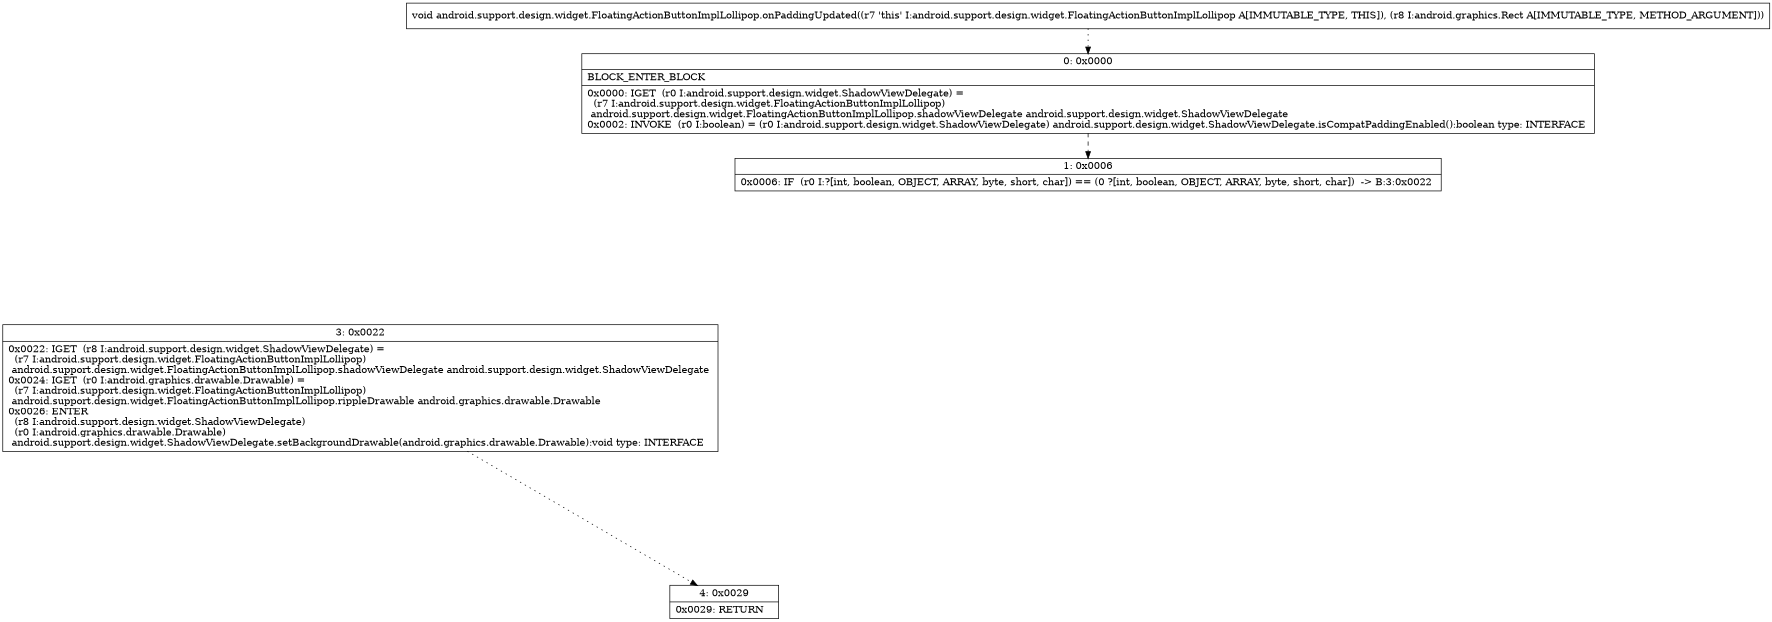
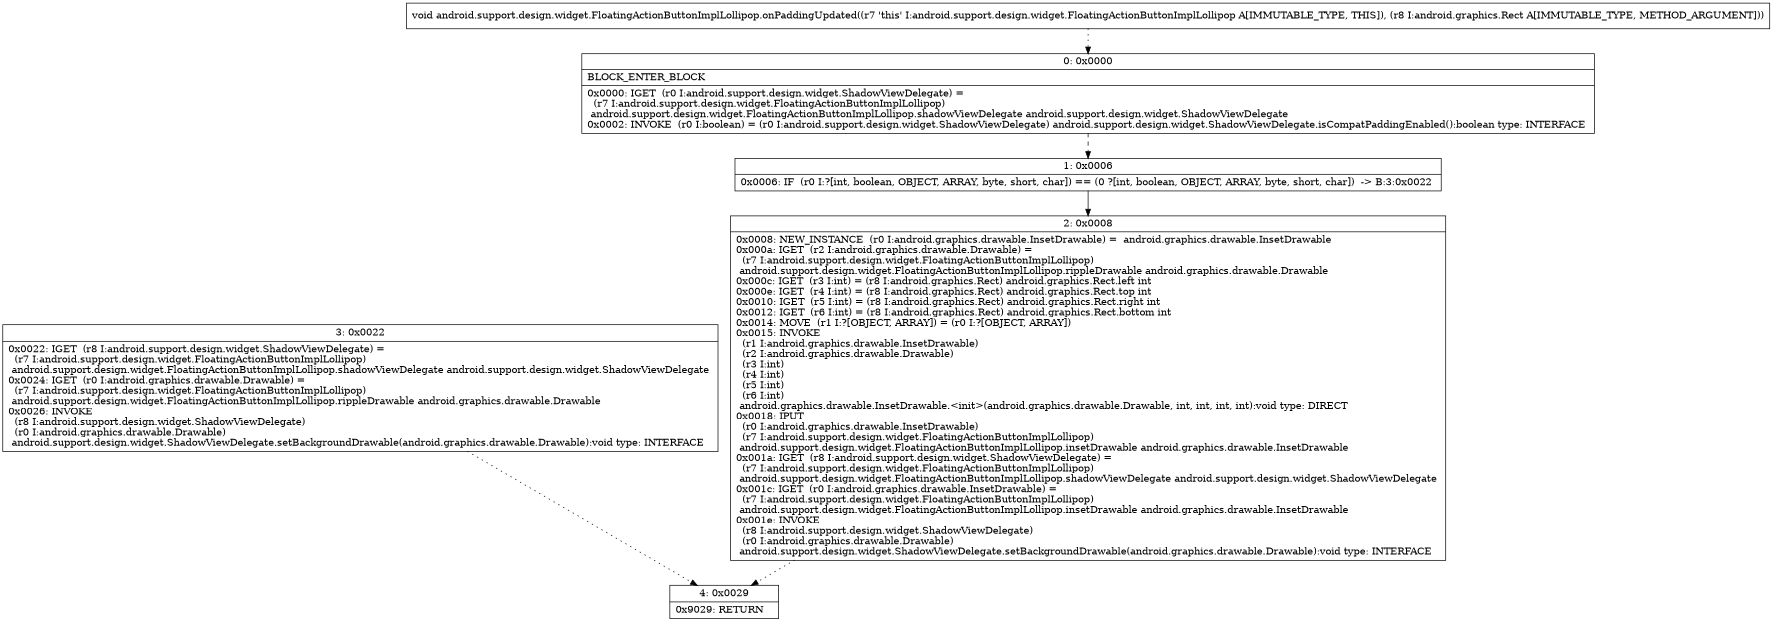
  digraph {
    node [shape=record]
    edge [style=dotted]
    n1 [label="{0\:\ 0x0000|BLOCK_ENTER_BLOCK\l|0x0000: IGET  (r0 I:android.support.design.widget.ShadowViewDelegate) = \l  (r7 I:android.support.design.widget.FloatingActionButtonImplLollipop)\l android.support.design.widget.FloatingActionButtonImplLollipop.shadowViewDelegate android.support.design.widget.ShadowViewDelegate \l0x0002: INVOKE  (r0 I:boolean) = (r0 I:android.support.design.widget.ShadowViewDelegate) android.support.design.widget.ShadowViewDelegate.isCompatPaddingEnabled():boolean type: INTERFACE \l}"]
    n2 [label="{1\:\ 0x0006|0x0006: IF  (r0 I:?[int, boolean, OBJECT, ARRAY, byte, short, char]) == (0 ?[int, boolean, OBJECT, ARRAY, byte, short, char])  \-\> B:3:0x0022 \l}"]
-   n4 [label="{4\:\ 0x0029|0x0029: RETURN   \l}"]
-   n5 [label="{3\:\ 0x0022|0x0022: IGET  (r8 I:android.support.design.widget.ShadowViewDelegate) = \l  (r7 I:android.support.design.widget.FloatingActionButtonImplLollipop)\l android.support.design.widget.FloatingActionButtonImplLollipop.shadowViewDelegate android.support.design.widget.ShadowViewDelegate \l0x0024: IGET  (r0 I:android.graphics.drawable.Drawable) = \l  (r7 I:android.support.design.widget.FloatingActionButtonImplLollipop)\l android.support.design.widget.FloatingActionButtonImplLollipop.rippleDrawable android.graphics.drawable.Drawable \l0x0026: ENTER  \l  (r8 I:android.support.design.widget.ShadowViewDelegate)\l  (r0 I:android.graphics.drawable.Drawable)\l android.support.design.widget.ShadowViewDelegate.setBackgroundDrawable(android.graphics.drawable.Drawable):void type: INTERFACE \l}"]
+   n3 [label="{2\:\ 0x0008|0x0008: NEW_INSTANCE  (r0 I:android.graphics.drawable.InsetDrawable) =  android.graphics.drawable.InsetDrawable \l0x000a: IGET  (r2 I:android.graphics.drawable.Drawable) = \l  (r7 I:android.support.design.widget.FloatingActionButtonImplLollipop)\l android.support.design.widget.FloatingActionButtonImplLollipop.rippleDrawable android.graphics.drawable.Drawable \l0x000c: IGET  (r3 I:int) = (r8 I:android.graphics.Rect) android.graphics.Rect.left int \l0x000e: IGET  (r4 I:int) = (r8 I:android.graphics.Rect) android.graphics.Rect.top int \l0x0010: IGET  (r5 I:int) = (r8 I:android.graphics.Rect) android.graphics.Rect.right int \l0x0012: IGET  (r6 I:int) = (r8 I:android.graphics.Rect) android.graphics.Rect.bottom int \l0x0014: MOVE  (r1 I:?[OBJECT, ARRAY]) = (r0 I:?[OBJECT, ARRAY]) \l0x0015: INVOKE  \l  (r1 I:android.graphics.drawable.InsetDrawable)\l  (r2 I:android.graphics.drawable.Drawable)\l  (r3 I:int)\l  (r4 I:int)\l  (r5 I:int)\l  (r6 I:int)\l android.graphics.drawable.InsetDrawable.\<init\>(android.graphics.drawable.Drawable, int, int, int, int):void type: DIRECT \l0x0018: IPUT  \l  (r0 I:android.graphics.drawable.InsetDrawable)\l  (r7 I:android.support.design.widget.FloatingActionButtonImplLollipop)\l android.support.design.widget.FloatingActionButtonImplLollipop.insetDrawable android.graphics.drawable.InsetDrawable \l0x001a: IGET  (r8 I:android.support.design.widget.ShadowViewDelegate) = \l  (r7 I:android.support.design.widget.FloatingActionButtonImplLollipop)\l android.support.design.widget.FloatingActionButtonImplLollipop.shadowViewDelegate android.support.design.widget.ShadowViewDelegate \l0x001c: IGET  (r0 I:android.graphics.drawable.InsetDrawable) = \l  (r7 I:android.support.design.widget.FloatingActionButtonImplLollipop)\l android.support.design.widget.FloatingActionButtonImplLollipop.insetDrawable android.graphics.drawable.InsetDrawable \l0x001e: INVOKE  \l  (r8 I:android.support.design.widget.ShadowViewDelegate)\l  (r0 I:android.graphics.drawable.Drawable)\l android.support.design.widget.ShadowViewDelegate.setBackgroundDrawable(android.graphics.drawable.Drawable):void type: INTERFACE \l}"]
+   n4 [label="{4\:\ 0x0029|0x9029: RETURN   \l}"]
+   n5 [label="{3\:\ 0x0022|0x0022: IGET  (r8 I:android.support.design.widget.ShadowViewDelegate) = \l  (r7 I:android.support.design.widget.FloatingActionButtonImplLollipop)\l android.support.design.widget.FloatingActionButtonImplLollipop.shadowViewDelegate android.support.design.widget.ShadowViewDelegate \l0x0024: IGET  (r0 I:android.graphics.drawable.Drawable) = \l  (r7 I:android.support.design.widget.FloatingActionButtonImplLollipop)\l android.support.design.widget.FloatingActionButtonImplLollipop.rippleDrawable android.graphics.drawable.Drawable \l0x0026: INVOKE  \l  (r8 I:android.support.design.widget.ShadowViewDelegate)\l  (r0 I:android.graphics.drawable.Drawable)\l android.support.design.widget.ShadowViewDelegate.setBackgroundDrawable(android.graphics.drawable.Drawable):void type: INTERFACE \l}"]
    n6 [label="{void android.support.design.widget.FloatingActionButtonImplLollipop.onPaddingUpdated((r7 'this' I:android.support.design.widget.FloatingActionButtonImplLollipop A[IMMUTABLE_TYPE, THIS]), (r8 I:android.graphics.Rect A[IMMUTABLE_TYPE, METHOD_ARGUMENT])) }"]
    n1 -> n2 [style=dashed]
+   n2 -> n3 [style=solid]
+   n3 -> n4
    n5 -> n4
    n6 -> n1
  }
